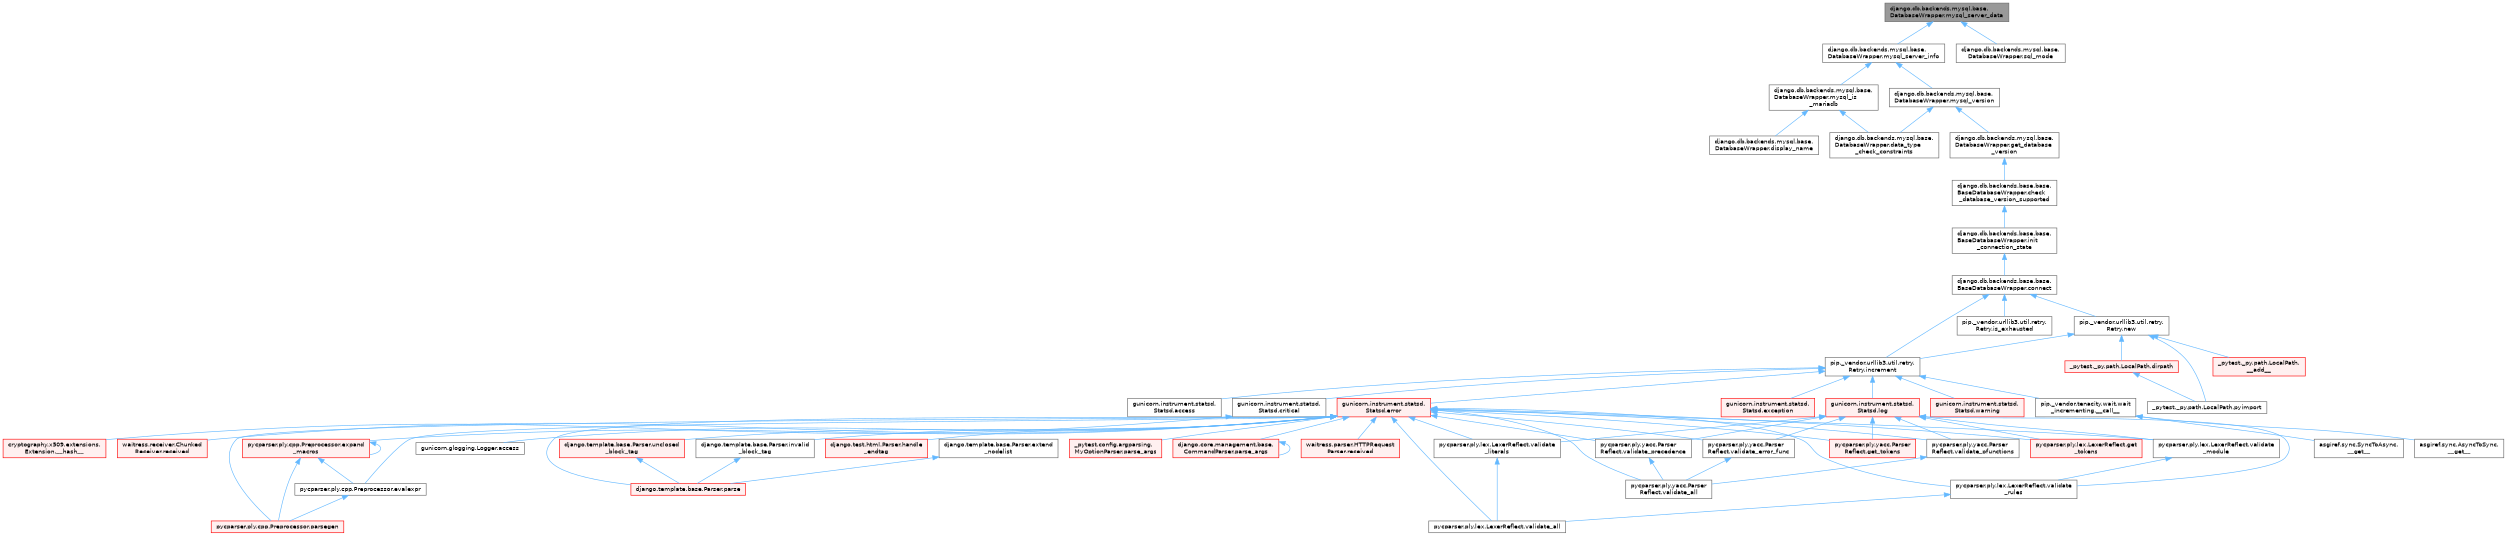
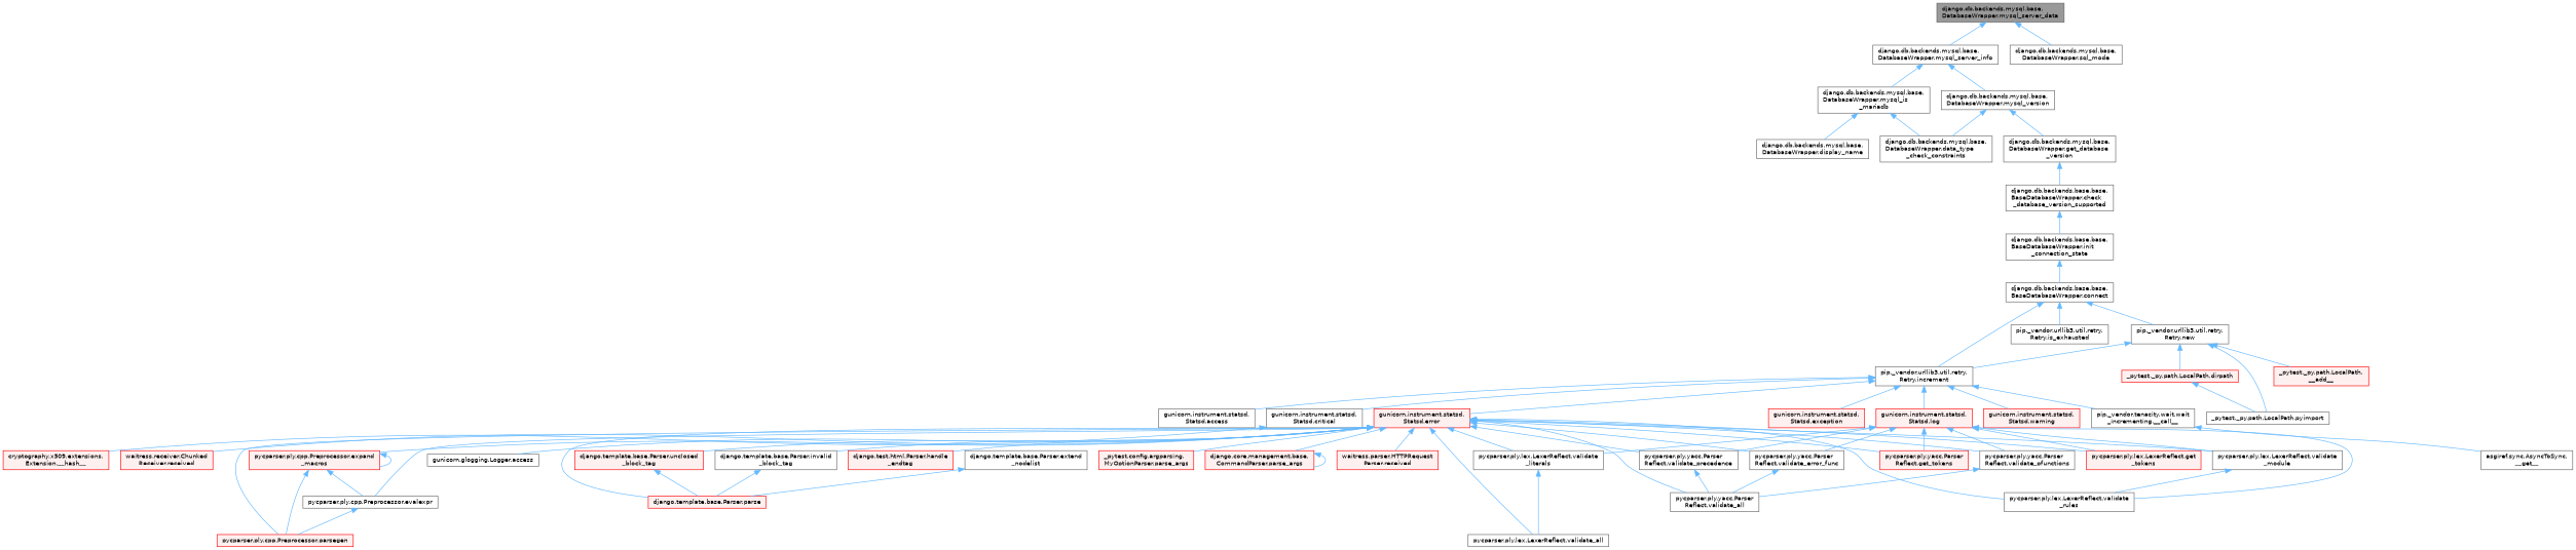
  digraph {
    rankdir=TB
    node [color=grey40 fillcolor=white fontname=Helvetica fontsize=10 shape=box style=filled]
    edge [color=steelblue1 dir=back fontname=Helvetica fontsize=10 labelfontname=Helvetica labelfontsize=10 style=solid]
    n1 [color=gray40 fillcolor=grey60 fontcolor=black height=0.2 label="django.db.backends.mysql.base.\lDatabaseWrapper.mysql_server_data" width=0.4]
    n2 [height=0.2 label="django.db.backends.mysql.base.\lDatabaseWrapper.mysql_server_info" width=0.4]
    n3 [height=0.2 label="django.db.backends.mysql.base.\lDatabaseWrapper.sql_mode" width=0.4]
    n4 [height=0.2 label="django.db.backends.mysql.base.\lDatabaseWrapper.mysql_is\l_mariadb" width=0.4]
    n5 [height=0.2 label="django.db.backends.mysql.base.\lDatabaseWrapper.mysql_version" width=0.4]
    n6 [height=0.2 label="django.db.backends.mysql.base.\lDatabaseWrapper.data_type\l_check_constraints" width=0.4]
    n7 [height=0.2 label="django.db.backends.mysql.base.\lDatabaseWrapper.display_name" width=0.4]
    n8 [height=0.2 label="django.db.backends.mysql.base.\lDatabaseWrapper.get_database\l_version" width=0.4]
    n9 [height=0.2 label="django.db.backends.base.base.\lBaseDatabaseWrapper.check\l_database_version_supported" width=0.4]
    n10 [height=0.2 label="django.db.backends.base.base.\lBaseDatabaseWrapper.init\l_connection_state" width=0.4]
    n11 [height=0.2 label="django.db.backends.base.base.\lBaseDatabaseWrapper.connect" width=0.4]
    n12 [height=0.2 label="pip._vendor.urllib3.util.retry.\lRetry.increment" width=0.4]
    n13 [height=0.2 label="pip._vendor.urllib3.util.retry.\lRetry.is_exhausted" width=0.4]
    n14 [height=0.2 label="pip._vendor.urllib3.util.retry.\lRetry.new" width=0.4]
    n15 [height=0.2 label="pip._vendor.tenacity.wait.wait\l_incrementing.__call__" width=0.4]
    n16 [height=0.2 label="gunicorn.instrument.statsd.\lStatsd.access" width=0.4]
    n17 [height=0.2 label="gunicorn.instrument.statsd.\lStatsd.critical" width=0.4]
    n18 [color=red fillcolor="#FFF0F0" height=0.2 label="gunicorn.instrument.statsd.\lStatsd.error" width=0.4]
    n19 [color=red fillcolor="#FFF0F0" height=0.2 label="gunicorn.instrument.statsd.\lStatsd.exception" width=0.4]
    n20 [color=red fillcolor="#FFF0F0" height=0.2 label="gunicorn.instrument.statsd.\lStatsd.log" width=0.4]
    n21 [color=red fillcolor="#FFF0F0" height=0.2 label="gunicorn.instrument.statsd.\lStatsd.warning" width=0.4]
    n22 [color=red fillcolor="#FFF0F0" height=0.2 label="_pytest._py.path.LocalPath.\l__add__" width=0.4]
    n23 [color=red fillcolor="#FFF0F0" height=0.2 label="_pytest._py.path.LocalPath.dirpath" width=0.4]
    n24 [height=0.2 label="_pytest._py.path.LocalPath.pyimport" width=0.4]
    n25 [height=0.2 label="asgiref.sync.AsyncToSync.\l__get__" width=0.4]
-   n26 [height=0.2 label="asgiref.sync.SyncToAsync.\l__get__" width=0.4]
    n27 [color=red fillcolor="#FFF0F0" height=0.2 label="cryptography.x509.extensions.\lExtension.__hash__" width=0.4]
    n28 [height=0.2 label="gunicorn.glogging.Logger.access" width=0.4]
    n29 [height=0.2 label="pycparser.ply.cpp.Preprocessor.evalexpr" width=0.4]
    n30 [color=red fillcolor="#FFF0F0" height=0.2 label="pycparser.ply.cpp.Preprocessor.parsegen" width=0.4]
    n31 [color=red fillcolor="#FFF0F0" height=0.2 label="pycparser.ply.cpp.Preprocessor.expand\l_macros" width=0.4]
    n32 [color=red fillcolor="#FFF0F0" height=0.2 label="django.template.base.Parser.parse" width=0.4]
    n33 [color=red fillcolor="#FFF0F0" height=0.2 label="pycparser.ply.lex.LexerReflect.get\l_tokens" width=0.4]
    n34 [color=red fillcolor="#FFF0F0" height=0.2 label="pycparser.ply.yacc.Parser\lReflect.get_tokens" width=0.4]
    n35 [color=red fillcolor="#FFF0F0" height=0.2 label="django.test.html.Parser.handle\l_endtag" width=0.4]
    n36 [height=0.2 label="django.template.base.Parser.invalid\l_block_tag" width=0.4]
    n37 [color=red fillcolor="#FFF0F0" height=0.2 label="_pytest.config.argparsing.\lMyOptionParser.parse_args" width=0.4]
    n38 [color=red fillcolor="#FFF0F0" height=0.2 label="django.core.management.base.\lCommandParser.parse_args" width=0.4]
    n39 [color=red fillcolor="#FFF0F0" height=0.2 label="waitress.parser.HTTPRequest\lParser.received" width=0.4]
    n40 [color=red fillcolor="#FFF0F0" height=0.2 label="waitress.receiver.Chunked\lReceiver.received" width=0.4]
    n41 [color=red fillcolor="#FFF0F0" height=0.2 label="django.template.base.Parser.unclosed\l_block_tag" width=0.4]
    n42 [height=0.2 label="pycparser.ply.lex.LexerReflect.validate_all" width=0.4]
    n43 [height=0.2 label="pycparser.ply.yacc.Parser\lReflect.validate_all" width=0.4]
    n44 [height=0.2 label="pycparser.ply.yacc.Parser\lReflect.validate_error_func" width=0.4]
    n45 [height=0.2 label="pycparser.ply.lex.LexerReflect.validate\l_literals" width=0.4]
    n46 [height=0.2 label="pycparser.ply.lex.LexerReflect.validate\l_module" width=0.4]
    n47 [height=0.2 label="pycparser.ply.lex.LexerReflect.validate\l_rules" width=0.4]
    n48 [height=0.2 label="pycparser.ply.yacc.Parser\lReflect.validate_pfunctions" width=0.4]
    n49 [height=0.2 label="pycparser.ply.yacc.Parser\lReflect.validate_precedence" width=0.4]
    n50 [height=0.2 label="django.template.base.Parser.extend\l_nodelist" width=0.4]
    n1 -> n2
    n1 -> n3
    n2 -> n4
    n2 -> n5
    n4 -> n6
    n4 -> n7
    n5 -> n6
    n5 -> n8
    n8 -> n9
    n9 -> n10
    n10 -> n11
    n11 -> n12
    n11 -> n13
    n11 -> n14
    n12 -> n15
    n12 -> n16
    n12 -> n17
    n12 -> n18
    n12 -> n19
    n12 -> n20
    n12 -> n21
    n14 -> n12
    n14 -> n22
    n14 -> n23
    n14 -> n24
    n15 -> n25
-   n15 -> n26
    n17 -> n27
    n18 -> n28
    n18 -> n29
    n18 -> n30
    n18 -> n31
    n18 -> n32
    n18 -> n33
    n18 -> n34
    n18 -> n35
    n18 -> n36
    n18 -> n37
    n18 -> n38
    n18 -> n39
    n18 -> n40
    n18 -> n41
    n18 -> n42
    n18 -> n43
    n18 -> n44
    n18 -> n45
    n18 -> n46
    n18 -> n47
    n18 -> n48
    n18 -> n49
    n20 -> n33
    n20 -> n34
    n20 -> n44
    n20 -> n45
    n20 -> n46
    n20 -> n47
    n20 -> n48
    n20 -> n49
    n23 -> n24
    n29 -> n30
    n31 -> n29
    n31 -> n30
    n31 -> n31
    n36 -> n32
    n38 -> n38
    n41 -> n32
    n44 -> n43
    n45 -> n42
    n46 -> n47
-   n47 -> n42
    n48 -> n43
    n49 -> n43
    n50 -> n32
  }
